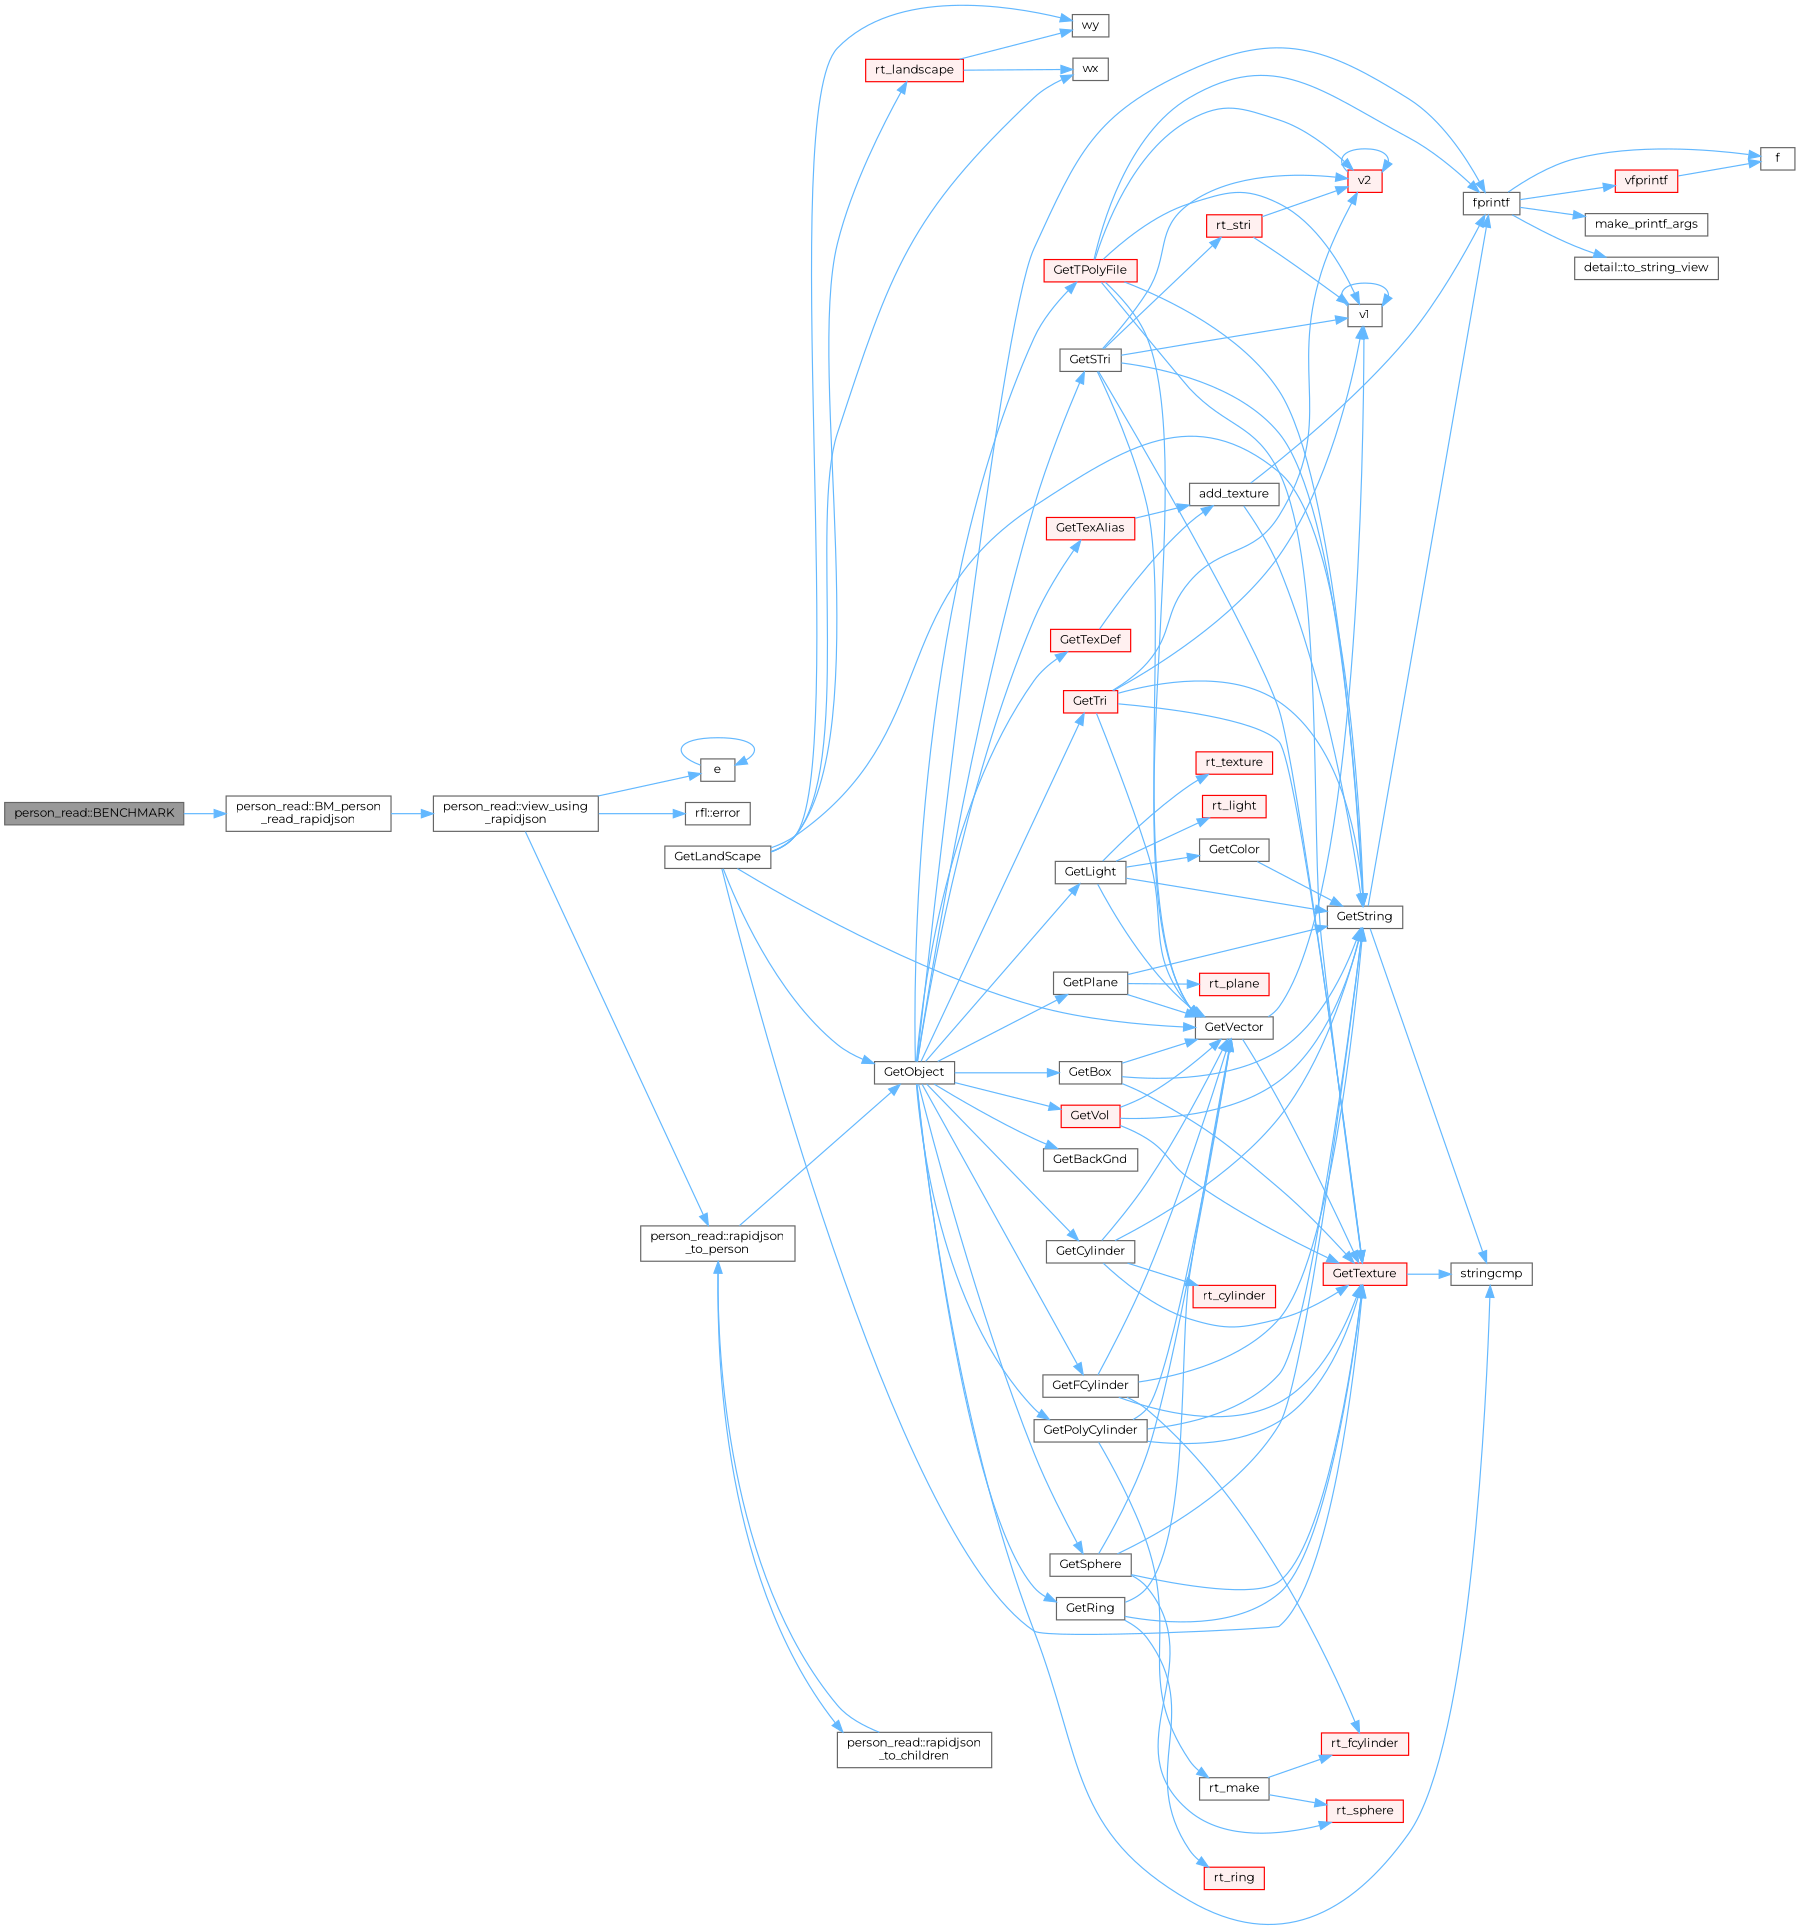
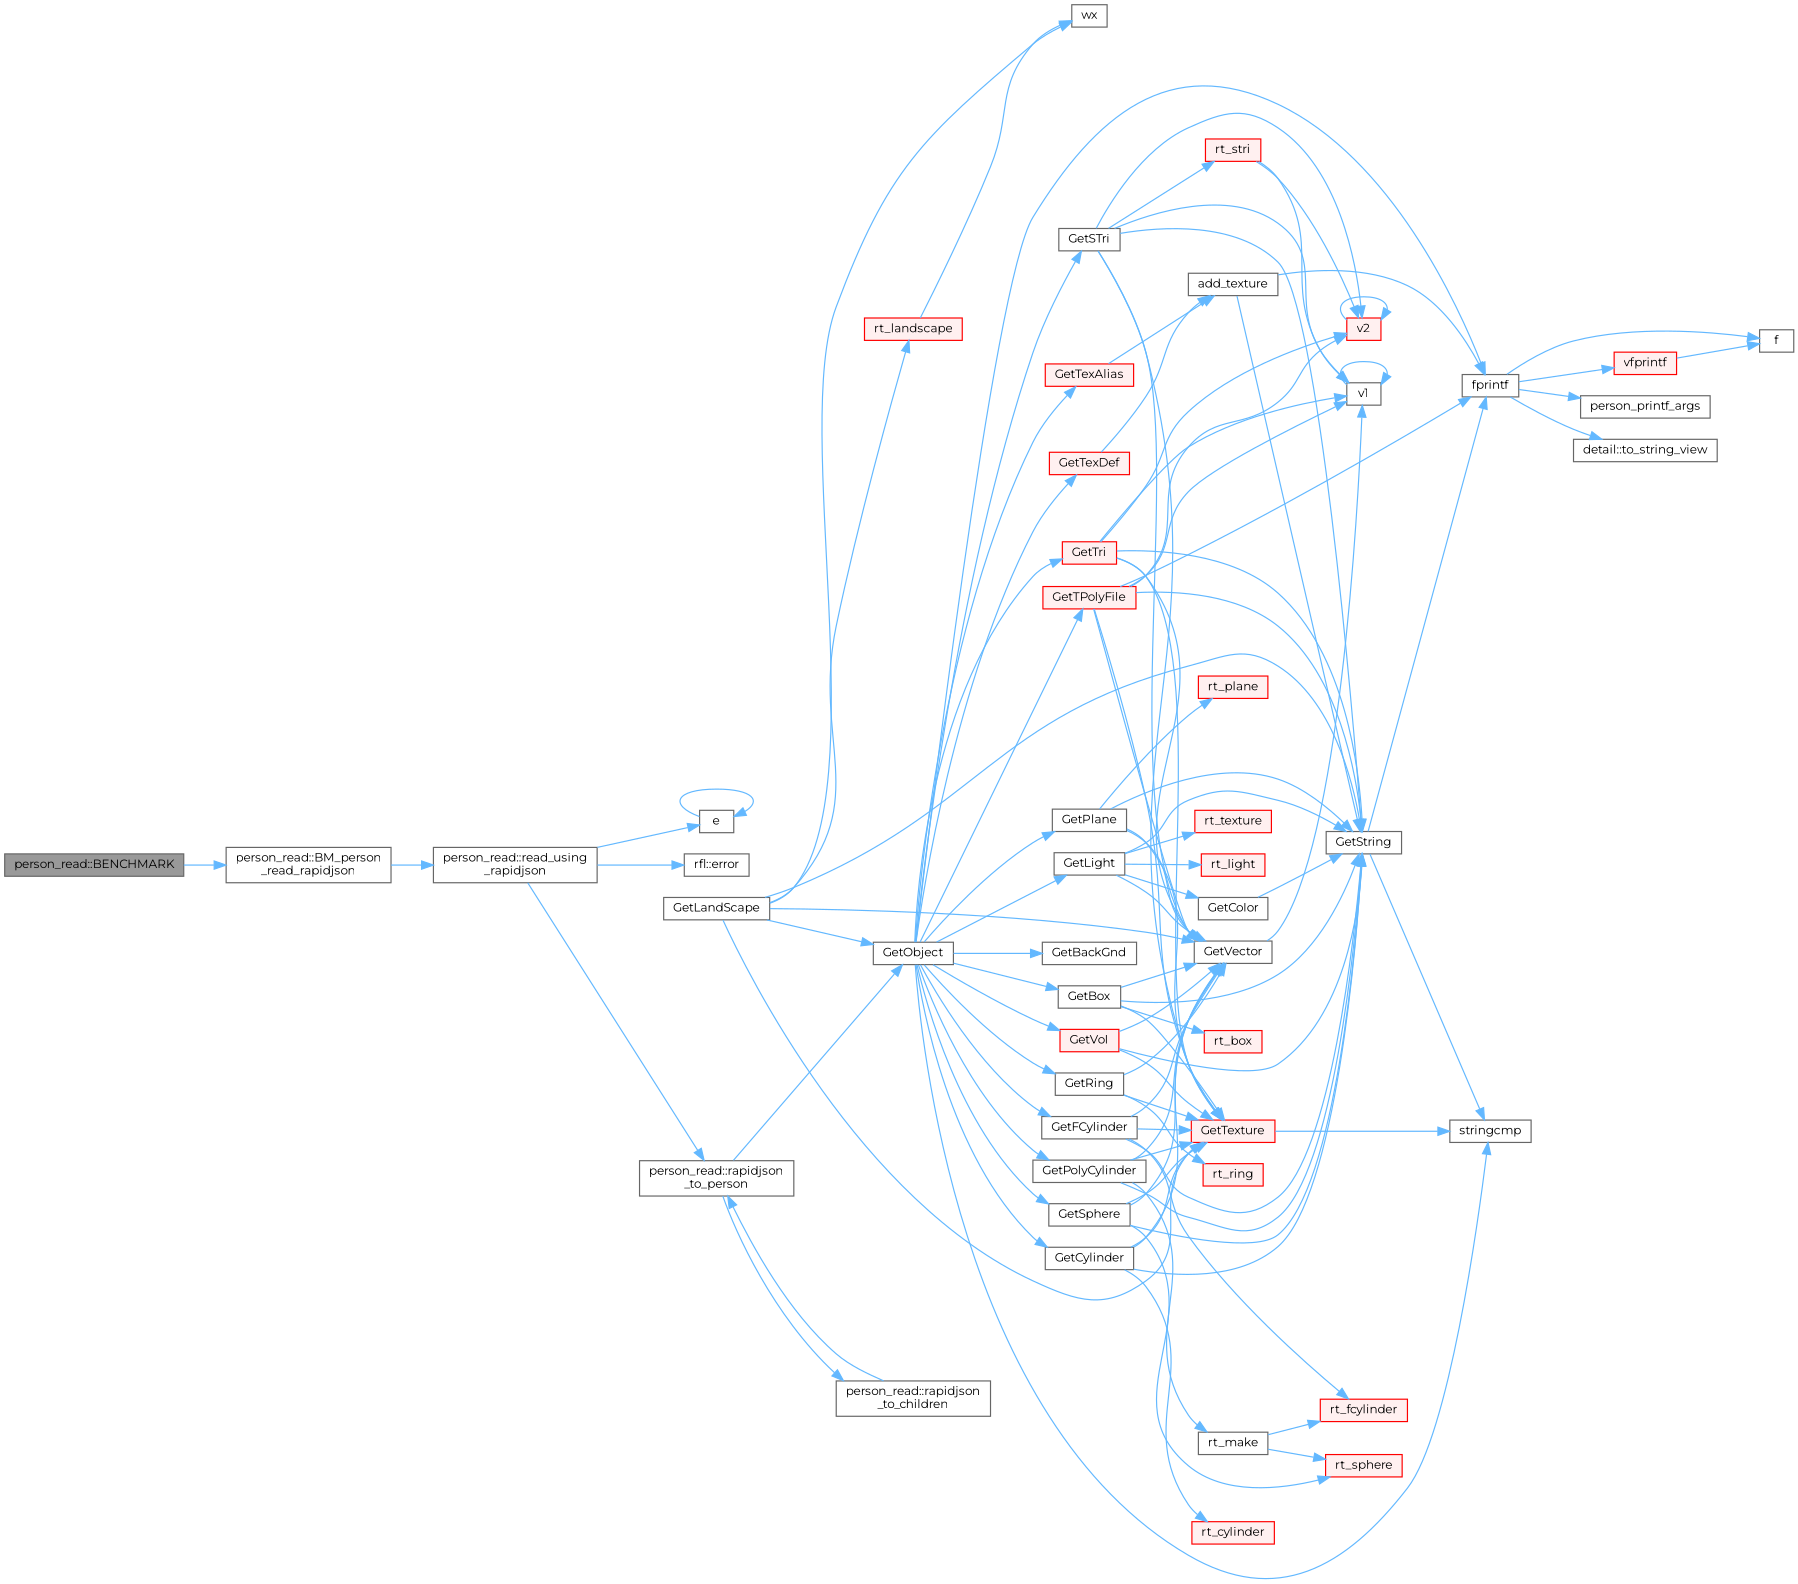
  digraph {
    fontname=Montserrat
    rankdir=LR
    node [color=grey40 fillcolor=white fontname=Montserrat fontsize=10 shape=box style=filled]
    edge [color=steelblue1 fontname=Montserrat fontsize=10 labelfontname=Helvetica labelfontsize=10 style=solid]
    n1 [color=gray40 fillcolor=grey60 fontcolor=black height=0.2 label="person_read::BENCHMARK" width=0.4]
    n2 [height=0.2 label="person_read::BM_person\l_read_rapidjson" width=0.4]
-   n3 [height=0.2 label="person_read::view_using\l_rapidjson" width=0.4]
+   n3 [height=0.2 label="person_read::read_using\l_rapidjson" width=0.4]
    n4 [height=0.2 label=e width=0.4]
    n5 [height=0.2 label="rfl::error" width=0.4]
    n6 [height=0.2 label="person_read::rapidjson\l_to_person" width=0.4]
    n7 [height=0.2 label=GetObject width=0.4]
    n8 [height=0.2 label="person_read::rapidjson\l_to_children" width=0.4]
    n9 [height=0.2 label=fprintf width=0.4]
    n10 [height=0.2 label=GetBackGnd width=0.4]
    n11 [height=0.2 label=GetBox width=0.4]
    n12 [height=0.2 label=stringcmp width=0.4]
    n13 [height=0.2 label=GetCylinder width=0.4]
    n14 [height=0.2 label=GetFCylinder width=0.4]
    n15 [height=0.2 label=GetLight width=0.4]
    n16 [height=0.2 label=GetPlane width=0.4]
    n17 [height=0.2 label=GetPolyCylinder width=0.4]
    n18 [height=0.2 label=GetRing width=0.4]
    n19 [height=0.2 label=GetSphere width=0.4]
    n20 [height=0.2 label=GetSTri width=0.4]
    n21 [color=red fillcolor="#FFF0F0" height=0.2 label=GetTexAlias width=0.4]
    n22 [color=red fillcolor="#FFF0F0" height=0.2 label=GetTexDef width=0.4]
    n23 [color=red fillcolor="#FFF0F0" height=0.2 label=GetTPolyFile width=0.4]
    n24 [color=red fillcolor="#FFF0F0" height=0.2 label=GetTri width=0.4]
    n25 [color=red fillcolor="#FFF0F0" height=0.2 label=GetVol width=0.4]
    n26 [height=0.2 label=f width=0.4]
-   n27 [height=0.2 label=make_printf_args width=0.4]
+   n27 [height=0.2 label=person_printf_args width=0.4]
    n28 [height=0.2 label="detail::to_string_view" width=0.4]
    n29 [color=red fillcolor="#FFF0F0" height=0.2 label=vfprintf width=0.4]
    n30 [height=0.2 label=GetString width=0.4]
    n31 [color=red fillcolor="#FFF0F0" height=0.2 label=GetTexture width=0.4]
    n32 [height=0.2 label=GetVector width=0.4]
+   n33 [color=red fillcolor="#FFF0F0" height=0.2 label=rt_box width=0.4]
    n34 [color=red fillcolor="#FFF0F0" height=0.2 label=rt_cylinder width=0.4]
    n35 [color=red fillcolor="#FFF0F0" height=0.2 label=rt_fcylinder width=0.4]
    n36 [height=0.2 label=GetLandScape width=0.4]
    n37 [color=red fillcolor="#FFF0F0" height=0.2 label=rt_landscape width=0.4]
    n38 [height=0.2 label=wx width=0.4]
-   n39 [height=0.2 label=wy width=0.4]
    n40 [height=0.2 label=GetColor width=0.4]
    n41 [color=red fillcolor="#FFF0F0" height=0.2 label=rt_light width=0.4]
    n42 [color=red fillcolor="#FFF0F0" height=0.2 label=rt_texture width=0.4]
    n43 [color=red fillcolor="#FFF0F0" height=0.2 label=rt_plane width=0.4]
    n44 [height=0.2 label=rt_make width=0.4]
    n45 [color=red fillcolor="#FFF0F0" height=0.2 label=rt_ring width=0.4]
    n46 [color=red fillcolor="#FFF0F0" height=0.2 label=rt_sphere width=0.4]
    n47 [height=0.2 label=v1 width=0.4]
    n48 [color=red fillcolor="#FFF0F0" height=0.2 label=rt_stri width=0.4]
    n49 [color=red fillcolor="#FFF0F0" height=0.2 label=v2 width=0.4]
    n50 [height=0.2 label=add_texture width=0.4]
    n1 -> n2
    n2 -> n3
    n3 -> n4
    n3 -> n5
    n3 -> n6
    n4 -> n4
    n6 -> n7
    n6 -> n8
    n7 -> n9
    n7 -> n10
    n7 -> n11
    n7 -> n12
    n7 -> n13
    n7 -> n14
    n7 -> n15
    n7 -> n16
    n7 -> n17
    n7 -> n18
    n7 -> n19
    n7 -> n20
    n7 -> n21
    n7 -> n22
    n7 -> n23
    n7 -> n24
    n7 -> n25
    n8 -> n6
    n9 -> n26
    n9 -> n27
    n9 -> n28
    n9 -> n29
    n11 -> n30
    n11 -> n31
    n11 -> n32
+   n11 -> n33
    n13 -> n30
    n13 -> n31
    n13 -> n32
    n13 -> n34
    n14 -> n30
    n14 -> n31
    n14 -> n32
    n14 -> n35
    n15 -> n30
    n15 -> n32
    n15 -> n40
    n15 -> n41
    n15 -> n42
    n16 -> n30
-   n32 -> n31
+   n16 -> n31
    n16 -> n32
    n16 -> n43
    n17 -> n30
    n17 -> n31
    n17 -> n32
    n17 -> n44
    n18 -> n31
    n18 -> n32
    n18 -> n45
    n19 -> n30
    n19 -> n31
    n19 -> n32
    n19 -> n46
    n20 -> n30
    n20 -> n31
    n20 -> n32
    n20 -> n47
    n20 -> n48
    n20 -> n49
    n21 -> n50
    n22 -> n50
    n23 -> n9
    n23 -> n30
    n23 -> n31
    n23 -> n32
    n23 -> n47
    n23 -> n49
    n24 -> n30
    n24 -> n31
    n24 -> n32
    n24 -> n47
    n24 -> n49
    n25 -> n30
    n25 -> n31
    n25 -> n32
    n29 -> n26
    n30 -> n9
    n30 -> n12
    n31 -> n12
    n32 -> n47
    n36 -> n7
    n36 -> n30
    n36 -> n31
    n36 -> n32
    n36 -> n37
    n36 -> n38
-   n36 -> n39
    n37 -> n38
-   n37 -> n39
    n40 -> n30
    n44 -> n35
    n44 -> n46
    n47 -> n47
    n48 -> n47
    n48 -> n49
    n49 -> n49
    n50 -> n9
    n50 -> n30
  }
